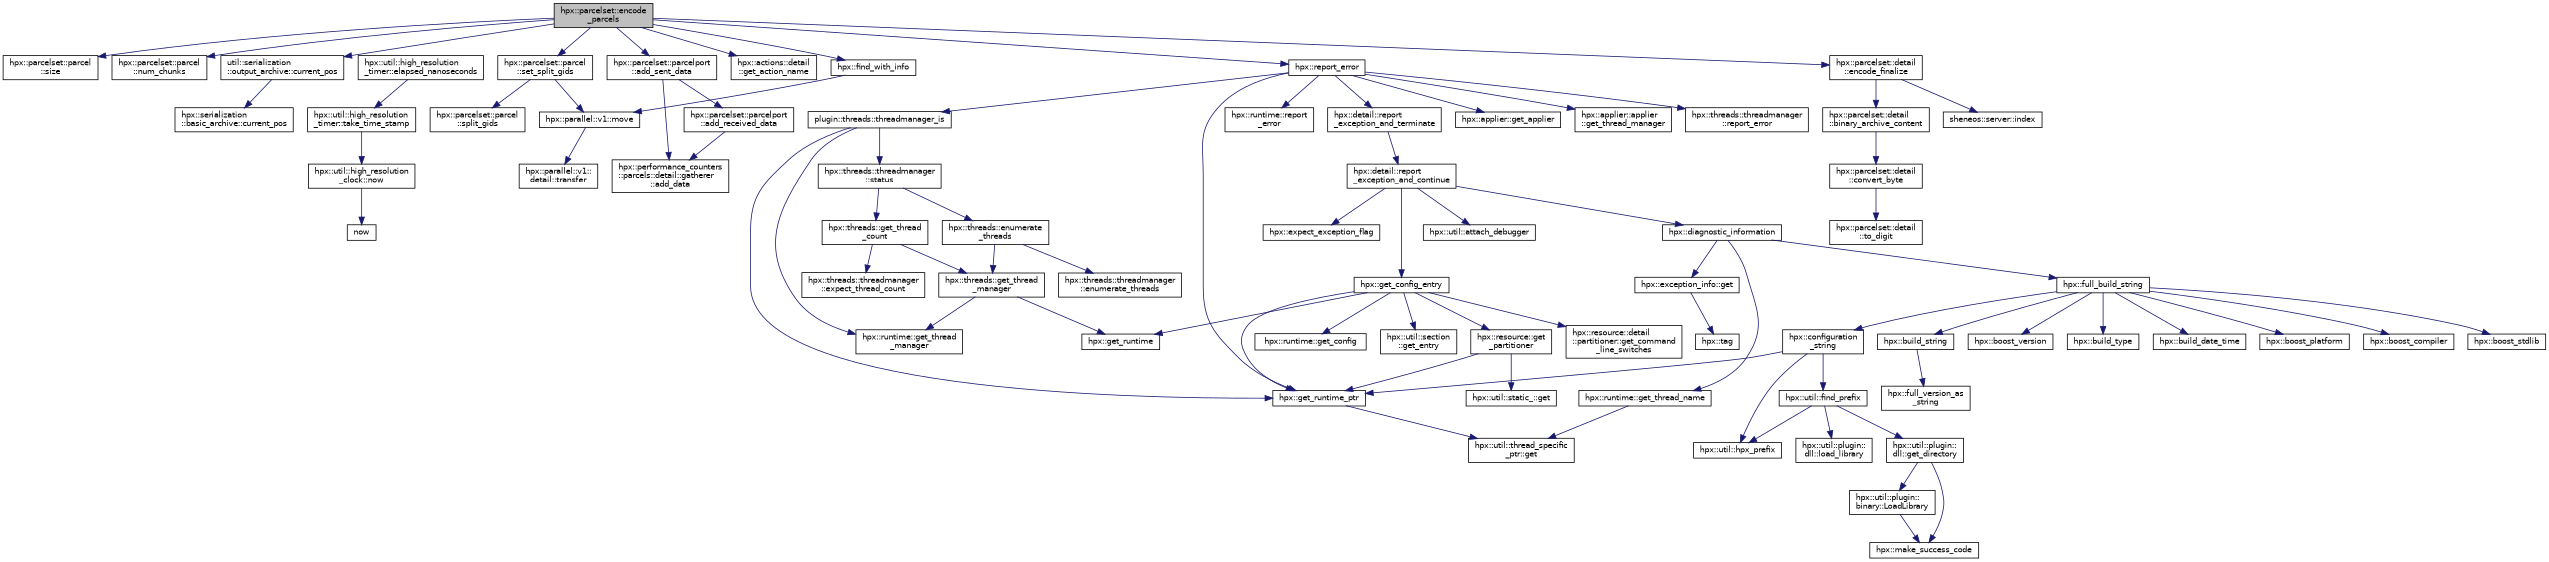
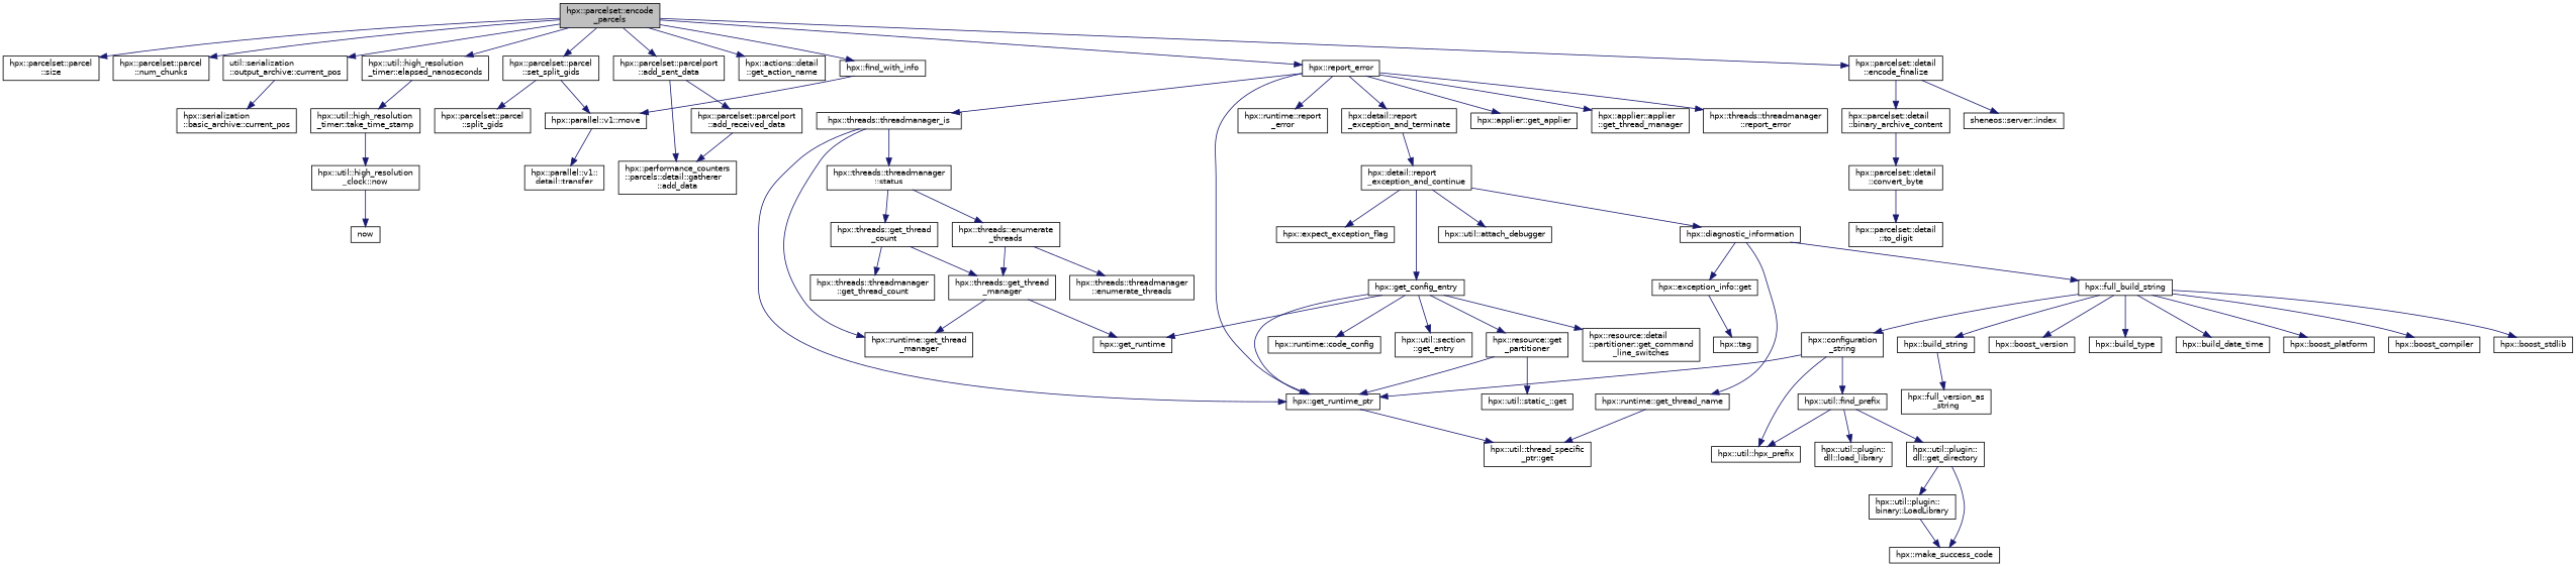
  digraph {
    rankdir=TB
    node [color=black fillcolor=white fontname=Helvetica fontsize=10 shape=record style=filled]
    edge [color=midnightblue fontname=Helvetica fontsize=10 labelfontname=Helvetica labelfontsize=10 style=solid]
    n1 [fillcolor=grey75 fontcolor=black height=0.2 label="hpx::parcelset::encode\l_parcels" width=0.4]
    n2 [height=0.2 label="hpx::parcelset::parcel\l::size" width=0.4]
    n3 [height=0.2 label="hpx::parcelset::parcel\l::num_chunks" width=0.4]
    n4 [height=0.2 label="util::serialization\l::output_archive::current_pos" width=0.4]
    n5 [height=0.2 label="hpx::util::high_resolution\l_timer::elapsed_nanoseconds" width=0.4]
    n6 [height=0.2 label="hpx::parcelset::parcel\l::set_split_gids" width=0.4]
    n7 [height=0.2 label="hpx::parcelset::parcelport\l::add_sent_data" width=0.4]
    n8 [height=0.2 label="hpx::actions::detail\l::get_action_name" width=0.4]
    n9 [height=0.2 label="hpx::report_error" width=0.4]
    n10 [height=0.2 label="hpx::find_with_info" width=0.4]
    n11 [height=0.2 label="hpx::parcelset::detail\l::encode_finalize" width=0.4]
    n12 [height=0.2 label="hpx::serialization\l::basic_archive::current_pos" width=0.4]
    n13 [height=0.2 label="hpx::util::high_resolution\l_timer::take_time_stamp" width=0.4]
    n14 [height=0.2 label="hpx::parallel::v1::move" width=0.4]
    n15 [height=0.2 label="hpx::parcelset::parcel\l::split_gids" width=0.4]
    n16 [height=0.2 label="hpx::performance_counters\l::parcels::detail::gatherer\l::add_data" width=0.4]
    n17 [height=0.2 label="hpx::parcelset::parcelport\l::add_received_data" width=0.4]
-   n18 [height=0.2 label="plugin::threads::threadmanager_is" width=0.4]
+   n18 [height=0.2 label="hpx::threads::threadmanager_is" width=0.4]
    n19 [height=0.2 label="hpx::get_runtime_ptr" width=0.4]
    n20 [height=0.2 label="hpx::runtime::report\l_error" width=0.4]
    n21 [height=0.2 label="hpx::detail::report\l_exception_and_terminate" width=0.4]
    n22 [height=0.2 label="hpx::applier::get_applier" width=0.4]
    n23 [height=0.2 label="hpx::applier::applier\l::get_thread_manager" width=0.4]
    n24 [height=0.2 label="hpx::threads::threadmanager\l::report_error" width=0.4]
    n25 [height=0.2 label="hpx::parcelset::detail\l::binary_archive_content" width=0.4]
    n26 [height=0.2 label="sheneos::server::index" width=0.4]
    n27 [height=0.2 label="hpx::util::high_resolution\l_clock::now" width=0.4]
    n28 [height=0.2 label=now width=0.4]
    n29 [height=0.2 label="hpx::parallel::v1::\ldetail::transfer" width=0.4]
    n30 [height=0.2 label="hpx::runtime::get_thread\l_manager" width=0.4]
    n31 [height=0.2 label="hpx::threads::threadmanager\l::status" width=0.4]
    n32 [height=0.2 label="hpx::util::thread_specific\l_ptr::get" width=0.4]
    n33 [height=0.2 label="hpx::detail::report\l_exception_and_continue" width=0.4]
    n34 [height=0.2 label="hpx::threads::get_thread\l_count" width=0.4]
    n35 [height=0.2 label="hpx::threads::enumerate\l_threads" width=0.4]
    n36 [height=0.2 label="hpx::threads::get_thread\l_manager" width=0.4]
-   n37 [height=0.2 label="hpx::threads::threadmanager\l::expect_thread_count" width=0.4]
+   n37 [height=0.2 label="hpx::threads::threadmanager\l::get_thread_count" width=0.4]
    n38 [height=0.2 label="hpx::threads::threadmanager\l::enumerate_threads" width=0.4]
    n39 [height=0.2 label="hpx::get_runtime" width=0.4]
    n40 [height=0.2 label="hpx::expect_exception_flag" width=0.4]
    n41 [height=0.2 label="hpx::get_config_entry" width=0.4]
    n42 [height=0.2 label="hpx::util::attach_debugger" width=0.4]
    n43 [height=0.2 label="hpx::diagnostic_information" width=0.4]
-   n44 [height=0.2 label="hpx::runtime::get_config" width=0.4]
+   n44 [height=0.2 label="hpx::runtime::code_config" width=0.4]
    n45 [height=0.2 label="hpx::util::section\l::get_entry" width=0.4]
    n46 [height=0.2 label="hpx::resource::get\l_partitioner" width=0.4]
    n47 [height=0.2 label="hpx::resource::detail\l::partitioner::get_command\l_line_switches" width=0.4]
    n48 [height=0.2 label="hpx::exception_info::get" width=0.4]
    n49 [height=0.2 label="hpx::runtime::get_thread_name" width=0.4]
    n50 [height=0.2 label="hpx::full_build_string" width=0.4]
    n51 [height=0.2 label="hpx::util::static_::get" width=0.4]
    n52 [height=0.2 label="hpx::tag" width=0.4]
    n53 [height=0.2 label="hpx::configuration\l_string" width=0.4]
    n54 [height=0.2 label="hpx::build_string" width=0.4]
    n55 [height=0.2 label="hpx::boost_version" width=0.4]
    n56 [height=0.2 label="hpx::build_type" width=0.4]
    n57 [height=0.2 label="hpx::build_date_time" width=0.4]
    n58 [height=0.2 label="hpx::boost_platform" width=0.4]
    n59 [height=0.2 label="hpx::boost_compiler" width=0.4]
    n60 [height=0.2 label="hpx::boost_stdlib" width=0.4]
    n61 [height=0.2 label="hpx::util::hpx_prefix" width=0.4]
    n62 [height=0.2 label="hpx::util::find_prefix" width=0.4]
    n63 [height=0.2 label="hpx::full_version_as\l_string" width=0.4]
    n64 [height=0.2 label="hpx::util::plugin::\ldll::load_library" width=0.4]
    n65 [height=0.2 label="hpx::util::plugin::\ldll::get_directory" width=0.4]
    n66 [height=0.2 label="hpx::util::plugin::\lbinary::LoadLibrary" width=0.4]
    n67 [height=0.2 label="hpx::make_success_code" width=0.4]
    n68 [height=0.2 label="hpx::parcelset::detail\l::convert_byte" width=0.4]
    n69 [height=0.2 label="hpx::parcelset::detail\l::to_digit" width=0.4]
    n1 -> n2
    n1 -> n3
    n1 -> n4
+   n1 -> n5
    n1 -> n6
    n1 -> n7
    n1 -> n8
    n1 -> n9
    n1 -> n10
    n1 -> n11
    n4 -> n12
    n5 -> n13
    n6 -> n14
    n6 -> n15
    n7 -> n16
    n7 -> n17
    n9 -> n18
    n9 -> n19
    n9 -> n20
    n9 -> n21
    n9 -> n22
    n9 -> n23
    n9 -> n24
    n10 -> n14
    n11 -> n25
    n11 -> n26
    n13 -> n27
    n14 -> n29
    n17 -> n16
    n18 -> n19
    n18 -> n30
    n18 -> n31
    n19 -> n32
    n21 -> n33
    n25 -> n68
    n27 -> n28
    n31 -> n34
    n31 -> n35
    n33 -> n40
    n33 -> n41
    n33 -> n42
    n33 -> n43
    n34 -> n36
    n34 -> n37
    n35 -> n36
    n35 -> n38
    n36 -> n30
    n36 -> n39
    n41 -> n19
    n41 -> n39
    n41 -> n44
    n41 -> n45
    n41 -> n46
    n41 -> n47
    n43 -> n48
    n43 -> n49
    n43 -> n50
    n46 -> n19
    n46 -> n51
    n48 -> n52
    n49 -> n32
    n50 -> n53
    n50 -> n54
    n50 -> n55
    n50 -> n56
    n50 -> n57
    n50 -> n58
    n50 -> n59
    n50 -> n60
    n53 -> n19
    n53 -> n61
    n53 -> n62
    n54 -> n63
    n62 -> n61
    n62 -> n64
    n62 -> n65
    n65 -> n66
    n65 -> n67
    n66 -> n67
    n68 -> n69
  }
